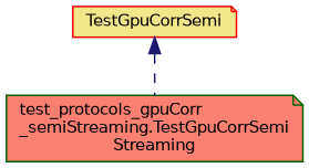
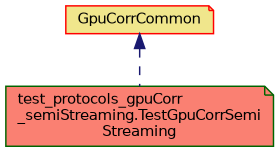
  digraph {
    node [fontname=Helvetica fontsize=10 shape=note style=filled]
    n1 [color=darkgreen fillcolor=salmon fontcolor=black height=0.2 label="test_protocols_gpuCorr\l_semiStreaming.TestGpuCorrSemi\lStreaming" width=0.4]
-   n2 [color=red fillcolor=khaki height=0.2 label=TestGpuCorrSemi width=0.4]
+   n2 [color=red fillcolor=khaki height=0.2 label=GpuCorrCommon width=0.4]
    n2 -> n1 [color=midnightblue dir=back fontname=Helvetica fontsize=10 labelfontname=Helvetica labelfontsize=10 style=dashed]
  }
